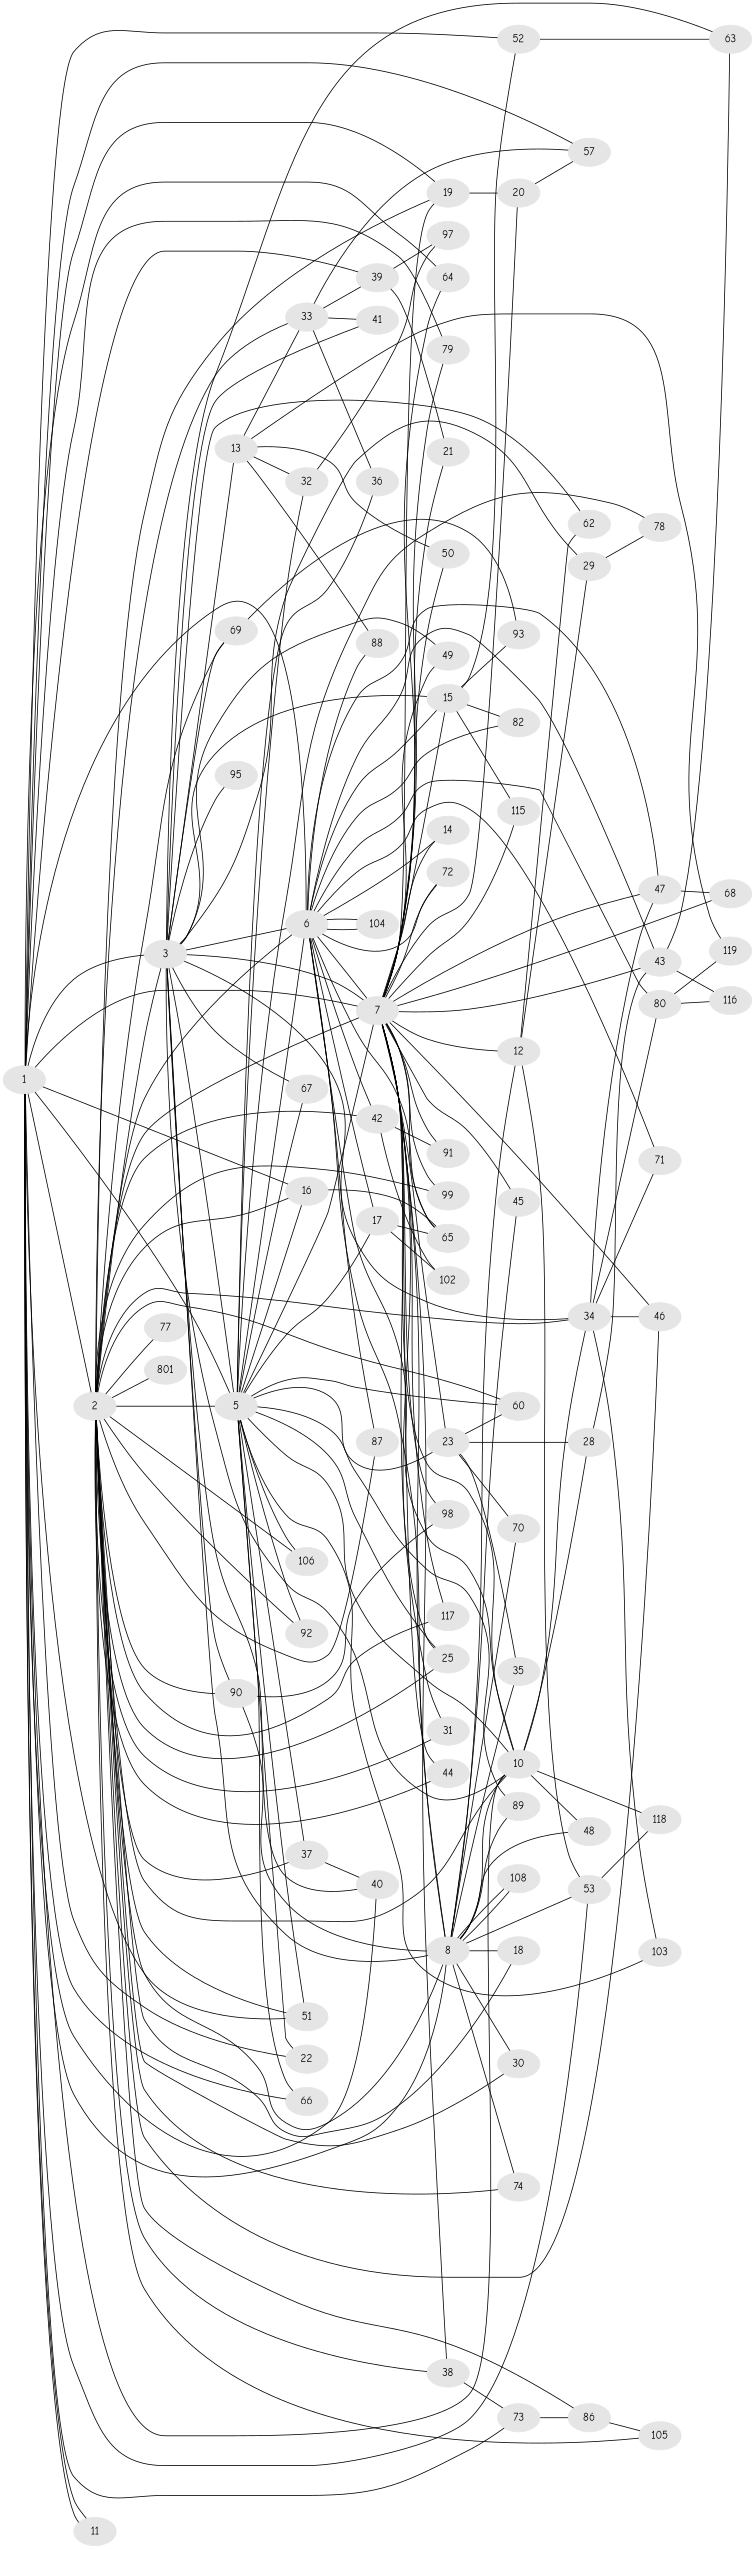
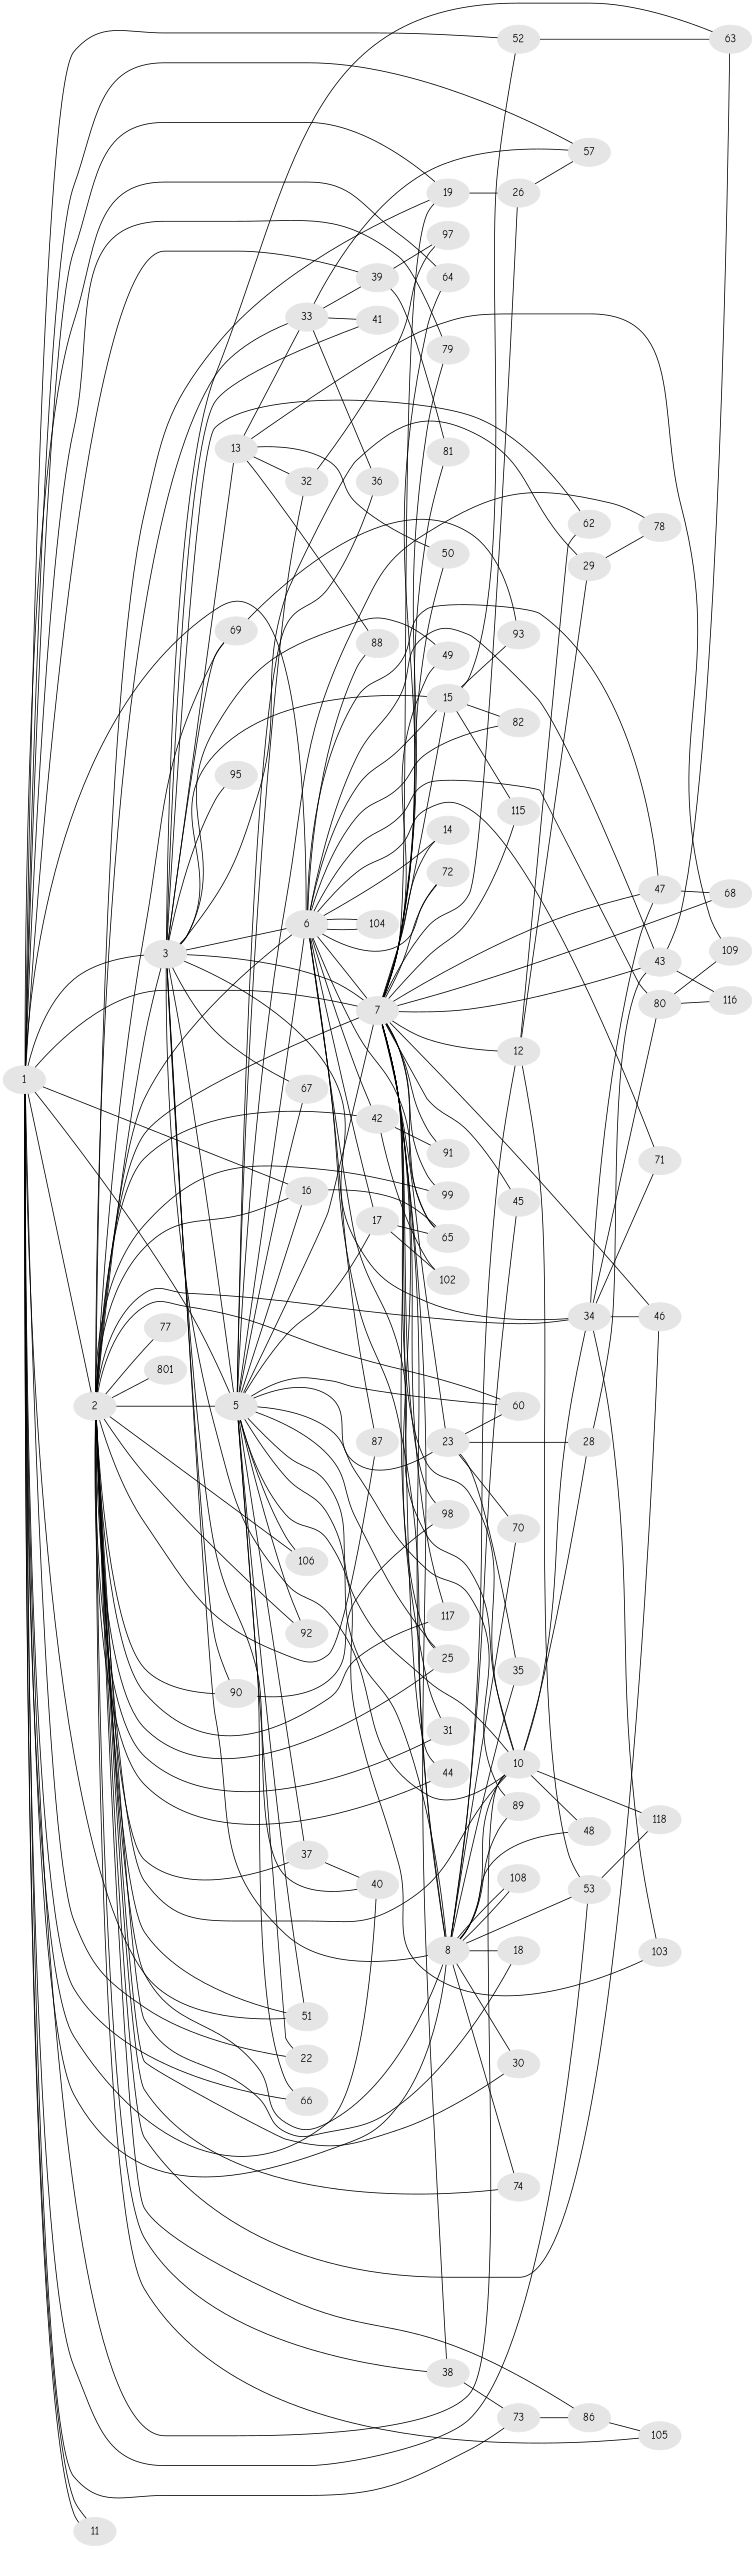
  graph {
    fontname="Comic Neue"
    rankdir=LR
    node [color=gray90 fontname="Comic Neue" style=filled]
    edge [fontname="Comic Neue"]
    1 [super="+24"]
    2 [super="+9"]
    3 [super="+4"]
    5 [super="+120"]
    6 [super="+114"]
    7 [super="+111"]
    8 [super="+27"]
    10 [super="+21"]
    11
    16 [super="+96"]
    22
    39
    40 [super="+56"]
    51 [super="+54"]
    52
    53 [super="+61"]
    57
    64
    66
    73
    79
    19
    38 [super="+59"]
    18 [super="+58"]
    25
    30
    31
    33 [super="+85"]
    34 [super="+55"]
    37
    42 [super="+109"]
    44
    46 [super="+110"]
    60 [super="+75"]
    69
    74
    77
    86
    87
    90
    92
    99
    n43 [label=801]
    105
    106
    117
    13
    15 [super="+94"]
    29 [super="+83"]
    41
    49
    62
    63
    67
    95
    17 [super="+116"]
    23 [super="+26"]
    32
    36
    78
    89
    103
    14
    43 [super="+107"]
    47 [super="+113"]
    65 [super="+76"]
    71
    72 [super="+100"]
    80
    82
    88
    104
    12
-   20 [super="+84"]
+   20 [super="+84" label=26]
    45
    50
    68
-   81 [label=21]
+   81
    91
    98
    115
    35
    48
    70
    108
    28
    118
    97
    102
    93
-   119
+   119 [label=109]
    n92 [label=116]
    1 -- 2 [weight=2]
    1 -- 3 [weight=2]
    1 -- 5
    1 -- 6
    1 -- 7 [weight=2]
    1 -- 8
    1 -- 10
    1 -- 11
    1 -- 11
    1 -- 16
    1 -- 22
    1 -- 39
    1 -- 40
    1 -- 51
    1 -- 52
    1 -- 53
    1 -- 57
    1 -- 64
    1 -- 66
    1 -- 73
    1 -- 79
    1 -- 19
    2 -- 3 [weight=4]
    2 -- 5 [weight=3]
    2 -- 6 [weight=3]
    2 -- 7 [weight=2]
    2 -- 8 [weight=2]
    2 -- 10 [weight=2]
    2 -- 16
    2 -- 51
    2 -- 19
    2 -- 38
    2 -- 18
    2 -- 25
    2 -- 30
    2 -- 31
    2 -- 33
    2 -- 34
    2 -- 37
    2 -- 42
    2 -- 44
    2 -- 46
    2 -- 60
    2 -- 69
    2 -- 74
    2 -- 77 [weight=2]
    2 -- 86
    2 -- 87
    2 -- 90
    2 -- 92
    2 -- 99
    2 -- n43 [weight=2]
    2 -- 105
    2 -- 106
    2 -- 117
    3 -- 5 [weight=2]
    3 -- 6 [weight=2]
    3 -- 7 [weight=2]
    3 -- 8 [weight=2]
    3 -- 10 [weight=2]
    3 -- 40
    3 -- 34
    3 -- 69
    3 -- 90
    3 -- 13 [weight=2]
    3 -- 15
    3 -- 29
    3 -- 41
    3 -- 49
    3 -- 62
    3 -- 63
    3 -- 67
    3 -- 95
    5 -- 6
    5 -- 7
-   90 -- 8
+   5 -- 8
    5 -- 10 [weight=2]
    5 -- 16
    5 -- 22
    5 -- 51
    5 -- 66
    5 -- 25
    5 -- 37
    5 -- 60
    5 -- 92
    5 -- 106
    5 -- 67
    5 -- 17
    5 -- 23
    5 -- 32
    5 -- 36
    5 -- 78
    5 -- 89
    5 -- 103
    6 -- 7
    6 -- 8
    6 -- 10
    6 -- 42 [weight=2]
    6 -- 87
    6 -- 15
    6 -- 17
    6 -- 14
    6 -- 43
    6 -- 47
    6 -- 65
    6 -- 71
    6 -- 72
    6 -- 80
    6 -- 82
    6 -- 88
    6 -- 104
    6 -- 104
    7 -- 8
    7 -- 10
    7 -- 64
    7 -- 79
    7 -- 19
    7 -- 38
    7 -- 25
    7 -- 31
    7 -- 44
    7 -- 46
    7 -- 99
    7 -- 117
    7 -- 15
    7 -- 49
    7 -- 23
    7 -- 14
    7 -- 43
    7 -- 47
    7 -- 65
    7 -- 72 [weight=2]
    7 -- 12
    7 -- 20
    7 -- 45
    7 -- 50
    7 -- 68
    7 -- 81
    7 -- 91
    7 -- 98
    7 -- 115
    8 -- 10 [weight=2]
    8 -- 53
    8 -- 18 [weight=2]
    8 -- 30
    8 -- 74
    8 -- 89
    8 -- 12
    8 -- 45
    8 -- 35
    8 -- 48
    8 -- 70
    8 -- 108
    8 -- 108
    10 -- 34
    10 -- 48
    10 -- 28
    10 -- 118
    16 -- 65
    39 -- 81
    39 -- 97
    52 -- 63
    53 -- 118
    73 -- 86
    19 -- 20
    38 -- 73
    33 -- 39
    33 -- 57
    33 -- 41
    33 -- 36
    34 -- 46
    34 -- 103
    34 -- 47
    34 -- 71
    34 -- 80
    37 -- 40
    42 -- 91
    42 -- 102
    69 -- 93
    86 -- 105
    90 -- 98
    13 -- 33
    13 -- 32
    13 -- 88
    13 -- 50
    13 -- 119
    15 -- 52
    15 -- 82
    15 -- 115
    15 -- 93
    29 -- 78
    17 -- 65
    17 -- 102
    23 -- 60
    23 -- 35
    23 -- 70
    23 -- 28
    32 -- 97
    43 -- 63
    43 -- n92
    47 -- 68
    80 -- 119
    80 -- n92
    12 -- 53
    12 -- 29
    12 -- 62
    20 -- 57
    28 -- 43
  }
